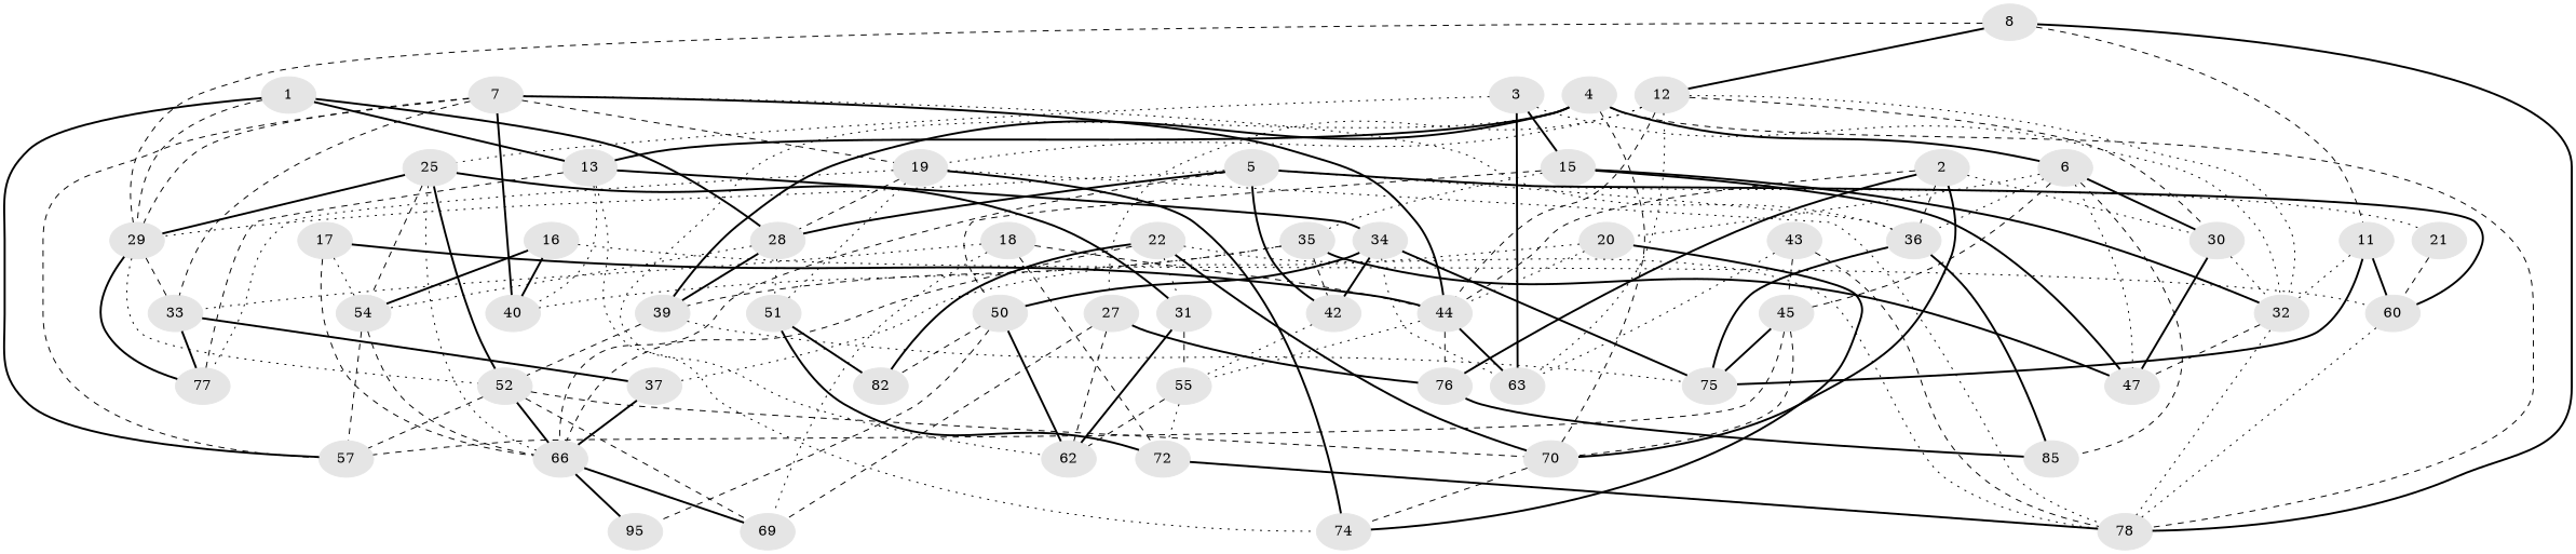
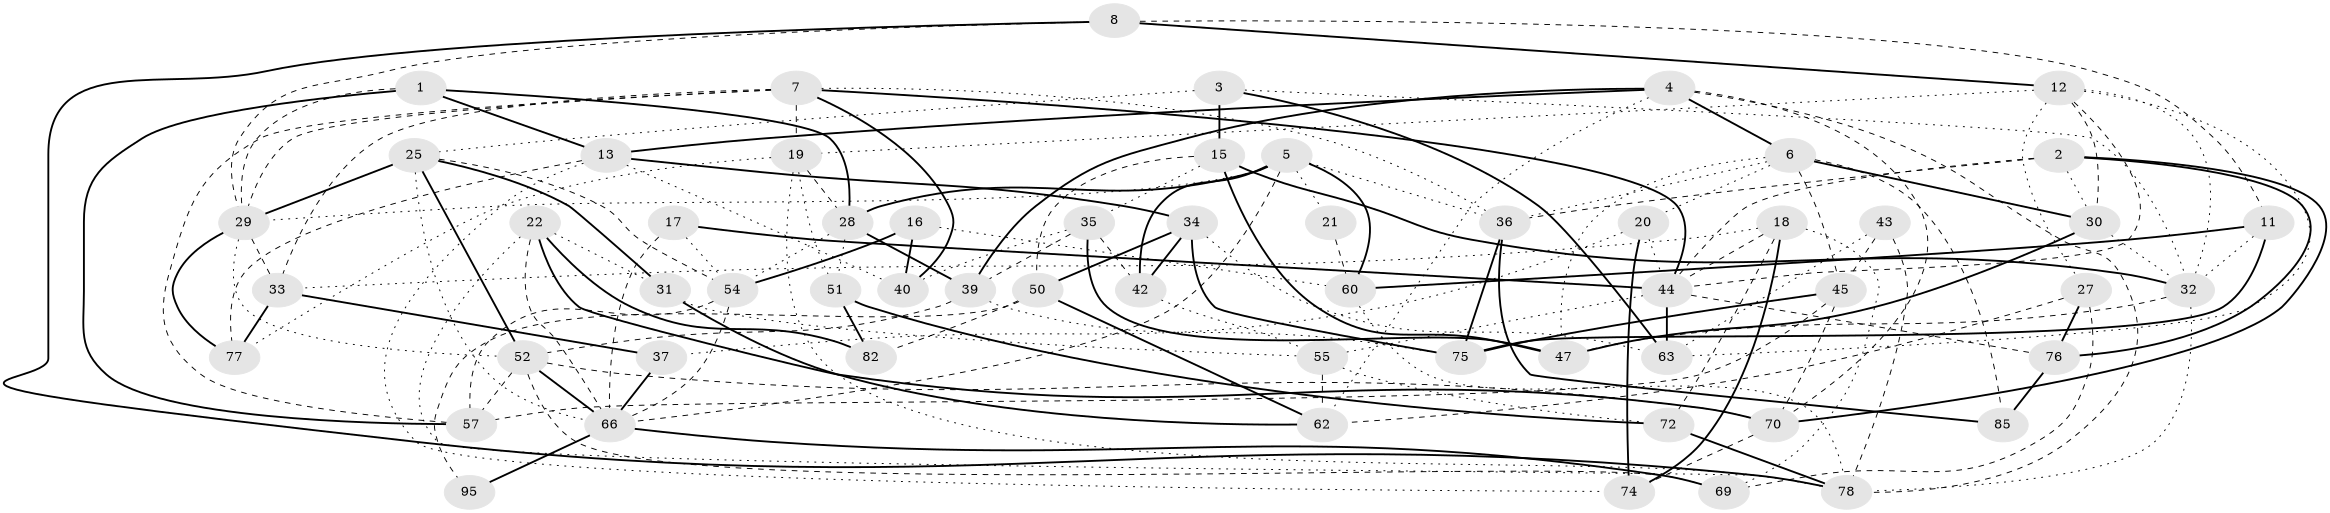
  graph {
    node [color=gray90 style=filled]
    edge [style=bold]
    1 [super="+24"]
    13 [super="+81"]
    28 [super="+92"]
    29 [super="+38"]
    57
    40 [super="+68"]
    34 [super="+87"]
    74
    77
    39 [super="+58"]
    54 [super="+71"]
    51 [super="+80"]
    33 [super="+97"]
    52 [super="+64"]
    2 [super="+26"]
    30 [super="+55"]
    36
    44 [super="+84"]
    70 [super="+73"]
    76
    32
    47 [super="+93"]
    85 [super="+96"]
    75 [super="+91"]
    63 [super="+67"]
    n26 [label=55 super="+61"]
    3 [super="+10"]
    15 [super="+53"]
    25 [super="+79"]
    35 [super="+48"]
    50
    66 [super="+90"]
    31 [super="+94"]
    78 [super="+89"]
    6 [super="+46"]
    20
    45
    4
    62
    5 [super="+14"]
    21
    42
    60 [super="+83"]
    69
    95
    37
    7 [super="+23"]
    19 [super="+65"]
    8 [super="+9"]
    11 [super="+86"]
    12 [super="+56"]
    27 [super="+49"]
    82
    16
    17
    18 [super="+88"]
    72
    22 [super="+41"]
    43
    1 -- 13
    1 -- 28
    1 -- 29 [style=dashed]
    1 -- 57
    13 -- 40 [style=dotted]
    13 -- 34
    13 -- 74 [style=dotted]
    13 -- 77 [style=dashed]
    28 -- 39
    28 -- 54 [style=dotted weight=2]
    28 -- 51 [style=dotted]
    29 -- 77
    29 -- 33 [style=dashed]
    29 -- 52 [style=dotted]
    34 -- 75 [weight=2]
    34 -- 63 [style=dotted]
    34 -- 50
    34 -- 42
    39 -- 52 [style=dashed]
    39 -- 75 [style=dotted]
    54 -- 57 [style=dashed]
    54 -- 66 [style=dashed]
    51 -- 82
    51 -- 72
    33 -- 77
    33 -- 37
    52 -- 57 [style=dashed]
    52 -- 70 [style=dashed]
    52 -- 66
    52 -- 69 [style=dashed]
    2 -- 30 [style=dotted weight=2]
    2 -- 36 [style=dashed]
    2 -- 44 [style=dashed]
    2 -- 70
    2 -- 76
    30 -- 32 [style=dotted]
    30 -- 47
    36 -- 85
    36 -- 75
    44 -- 76 [style=dashed]
    44 -- 63
    44 -- n26 [style=dotted]
    70 -- 74 [style=dashed]
    76 -- 85
    32 -- 47 [style=dashed]
    32 -- 78 [style=dotted]
    n26 -- 62 [style=dashed]
    n26 -- 72 [style=dotted]
    3 -- 32 [style=dotted]
    3 -- 63
    3 -- 15 [weight=2]
    3 -- 25 [style=dotted]
    15 -- 32
    15 -- 47
    15 -- 35 [style=dotted]
    15 -- 50 [style=dashed]
    25 -- 29
    25 -- 54 [style=dashed]
    25 -- 52
    25 -- 66 [style=dotted]
    25 -- 31
    35 -- 40 [style=dotted]
    35 -- 39 [style=dashed]
    35 -- 47
    35 -- 42 [style=dashed]
    50 -- 62
    50 -- 95 [style=dashed]
    50 -- 82 [style=dashed]
    66 -- 69
    66 -- 95
-   31 -- n26 [style=dashed]
+   31 -- n26 [style=dotted]
    31 -- 62
    6 -- 30 [weight=2]
    6 -- 36 [style=dotted]
    6 -- 47 [style=dotted]
    6 -- 85 [style=dashed]
    6 -- 20 [style=dotted]
    6 -- 45 [style=dashed]
    20 -- 74
    20 -- 44 [style=dotted]
    20 -- 37 [style=dotted]
    45 -- 57 [style=dashed]
    45 -- 70 [style=dashed]
    45 -- 75
    4 -- 13
    4 -- 39
    4 -- 70 [style=dashed]
    4 -- 78 [style=dashed]
    4 -- 6
    4 -- 62 [style=dotted]
    5 -- 28
    5 -- 29 [style=dotted]
    5 -- 36 [style=dotted]
    5 -- 66 [style=dashed]
    5 -- 21 [style=dotted]
    5 -- 42
    5 -- 60
    21 -- 60 [style=dashed]
    42 -- n26 [style=dotted]
    60 -- 78 [style=dotted]
    37 -- 66
    7 -- 29 [style=dashed]
    7 -- 57 [style=dashed]
    7 -- 40
    7 -- 33 [style=dashed]
    7 -- 36 [style=dotted]
    7 -- 44
    7 -- 19 [style=dashed]
    19 -- 28 [style=dashed]
-   19 -- 74
+   18 -- 74
    19 -- 77 [style=dotted]
    19 -- 51 [style=dotted]
    19 -- 78 [style=dotted]
    8 -- 29 [style=dashed]
    8 -- 78
    8 -- 11 [style=dashed]
    8 -- 12
    11 -- 32 [style=dotted]
    11 -- 75
    11 -- 60
    12 -- 30 [style=dashed]
    12 -- 44 [style=dashed]
    12 -- 32 [style=dotted]
    12 -- 63 [style=dotted]
    12 -- 19 [style=dotted weight=2]
    12 -- 27 [style=dotted]
    27 -- 76
    27 -- 62 [style=dashed]
    27 -- 69 [style=dashed]
    16 -- 40
    16 -- 54
    16 -- 60 [style=dotted]
    17 -- 54 [style=dotted]
    17 -- 44
    17 -- 66 [style=dashed]
    18 -- 33 [style=dotted]
    18 -- 44 [style=dashed]
    18 -- 69 [style=dotted]
    18 -- 72 [style=dashed]
    72 -- 78
    22 -- 70
    22 -- 66 [style=dashed]
    22 -- 31 [style=dotted]
    22 -- 78 [style=dotted]
    22 -- 82
    43 -- 63 [style=dotted]
    43 -- 78 [style=dashed]
    43 -- 45 [style=dashed]
  }
